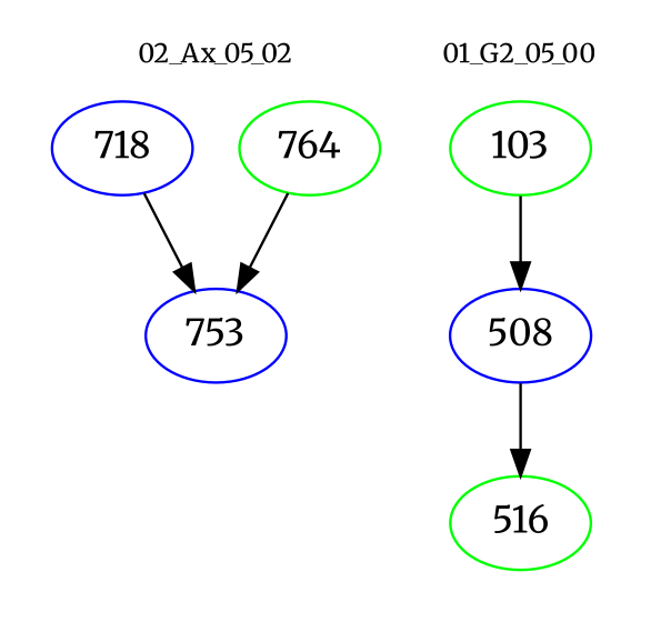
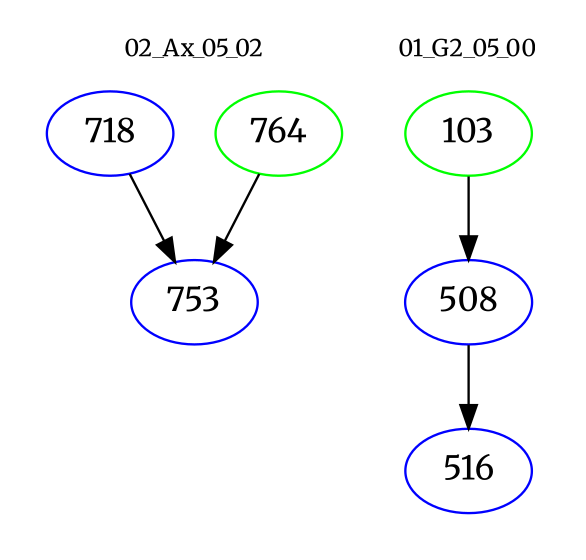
  digraph {
    fontname=Merriweather
    node [color=blue fontname=Merriweather]
    edge [color=black fontname=Merriweather]
    n1 [color=green label=764]
    n2 [label=753]
    n3 [label=718]
    n4 [color=green label=103]
    n5 [label=508]
-   n6 [color=green label=516]
+   n6 [label=516]
    subgraph cluster_1 {
      color=white
      fontsize=10
      label="02_Ax_05_02"
      n1
      n2
      n3
    }
    subgraph cluster_2 {
      color=white
      fontsize=10
      label="01_G2_05_00"
      n4
      n5
      n6
    }
    n1 -> n2
    n3 -> n2
    n4 -> n5
    n5 -> n6
  }
